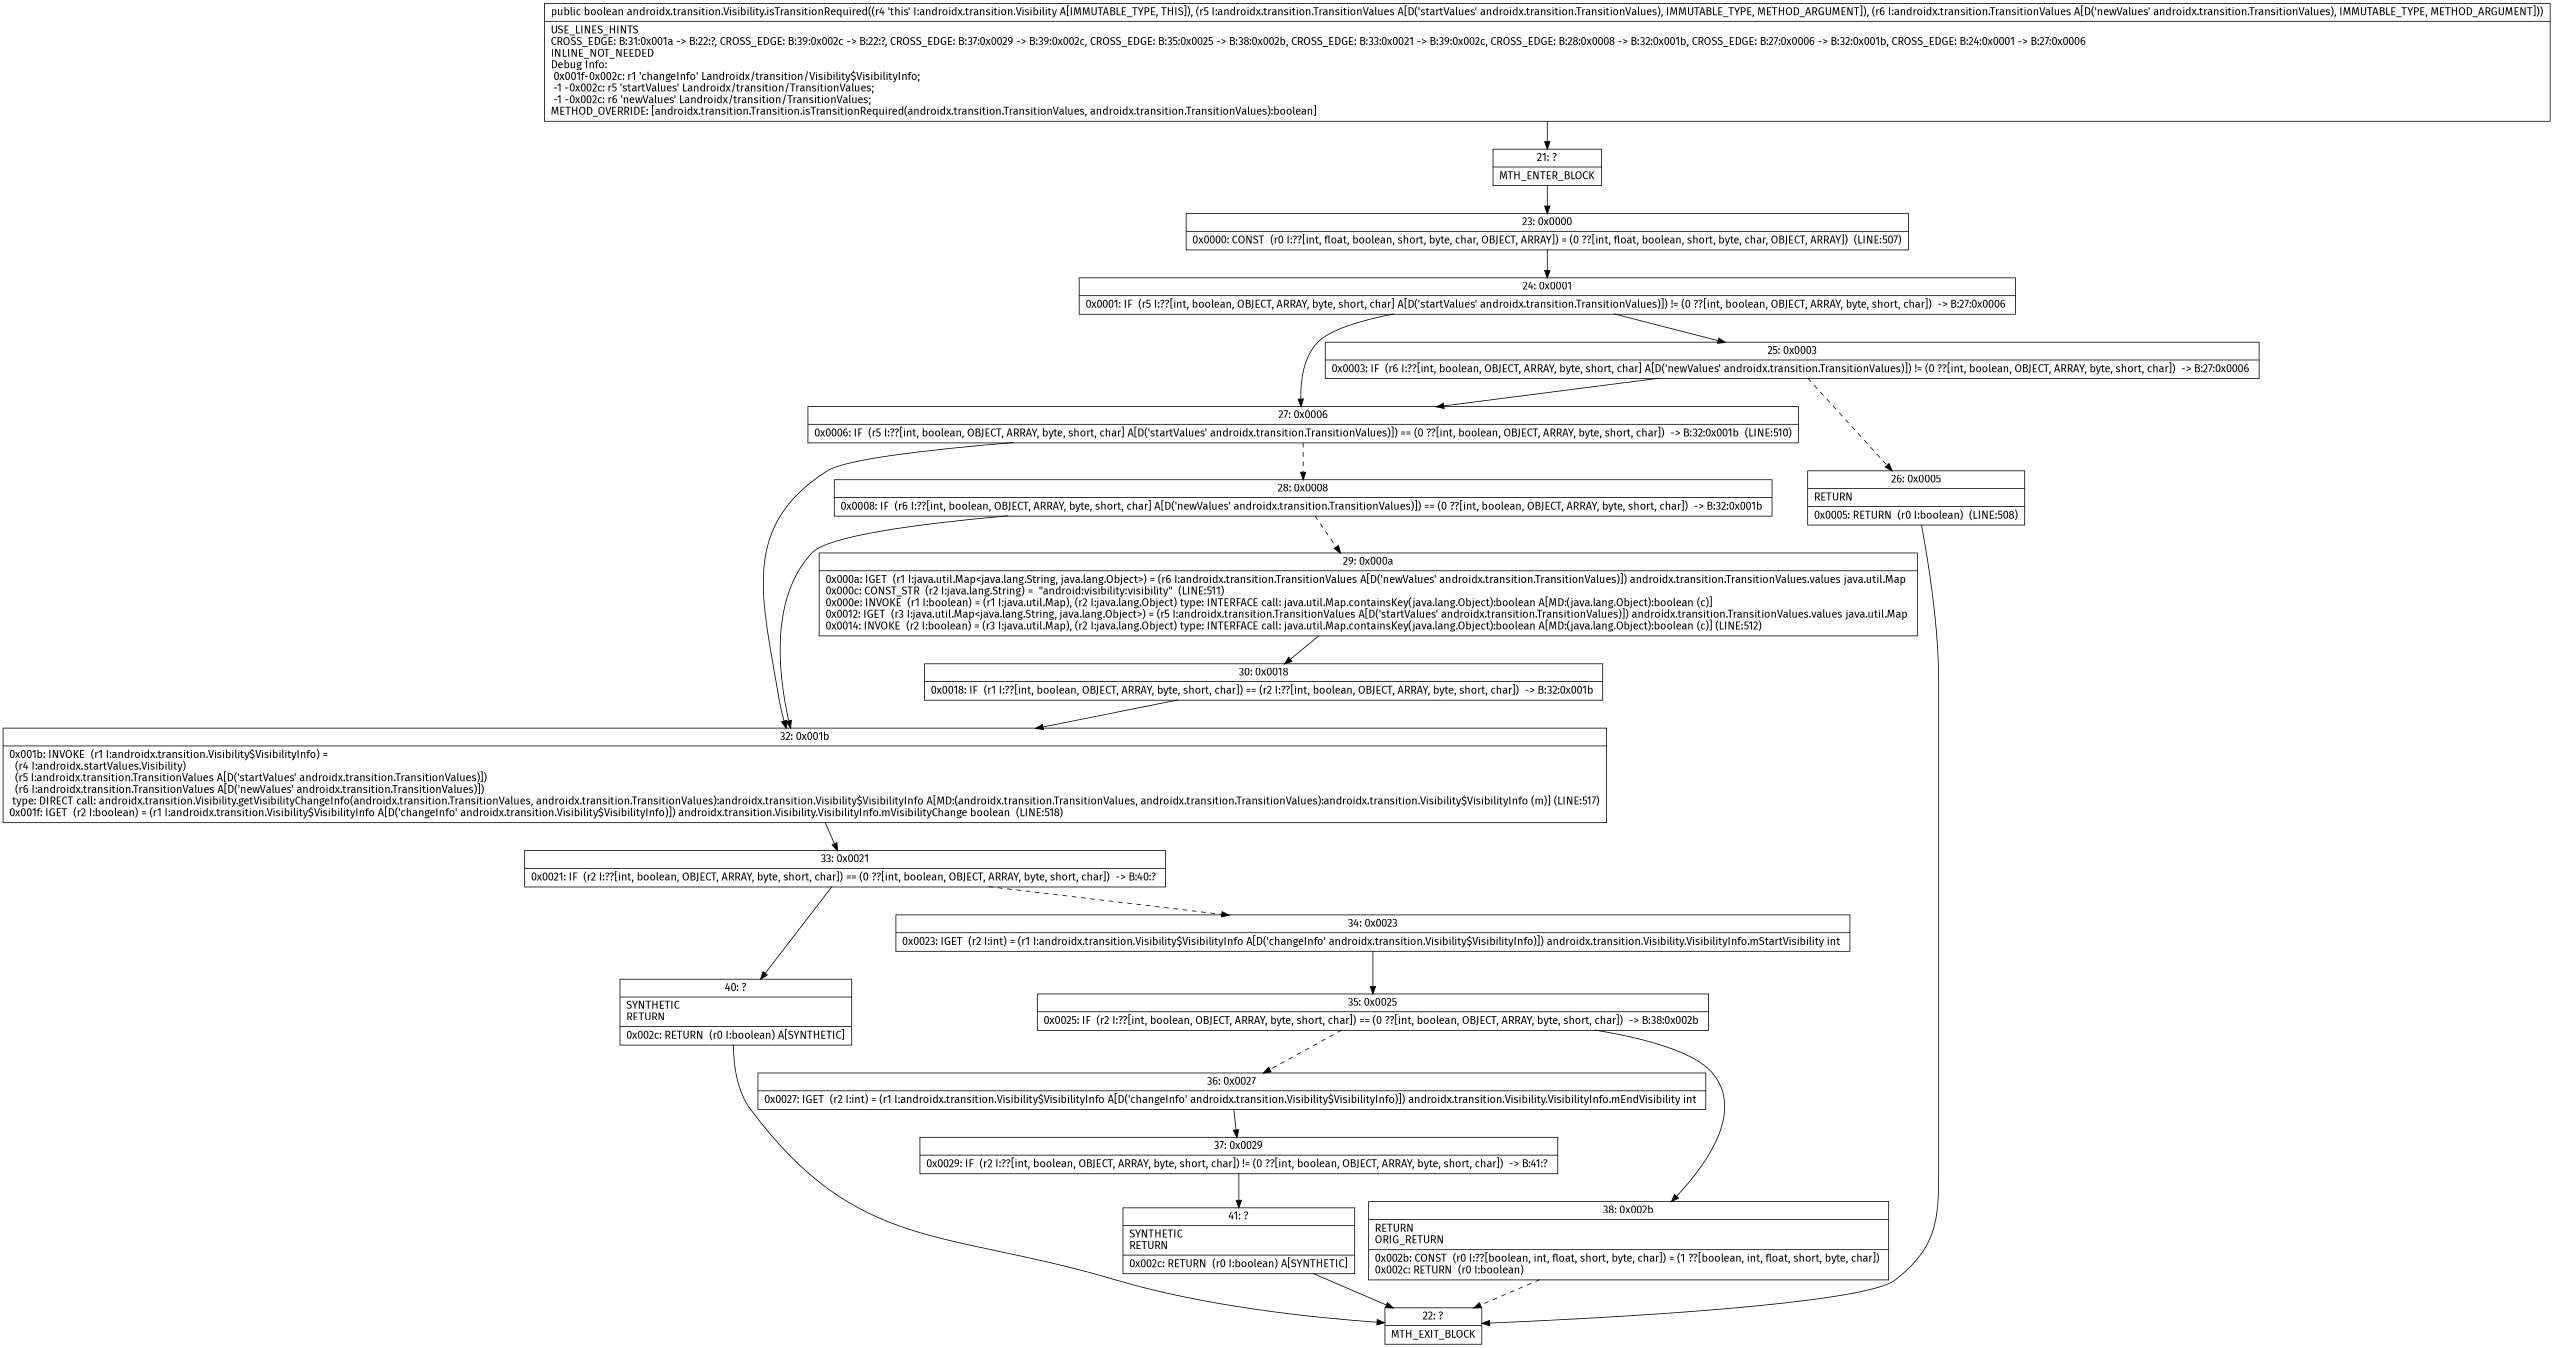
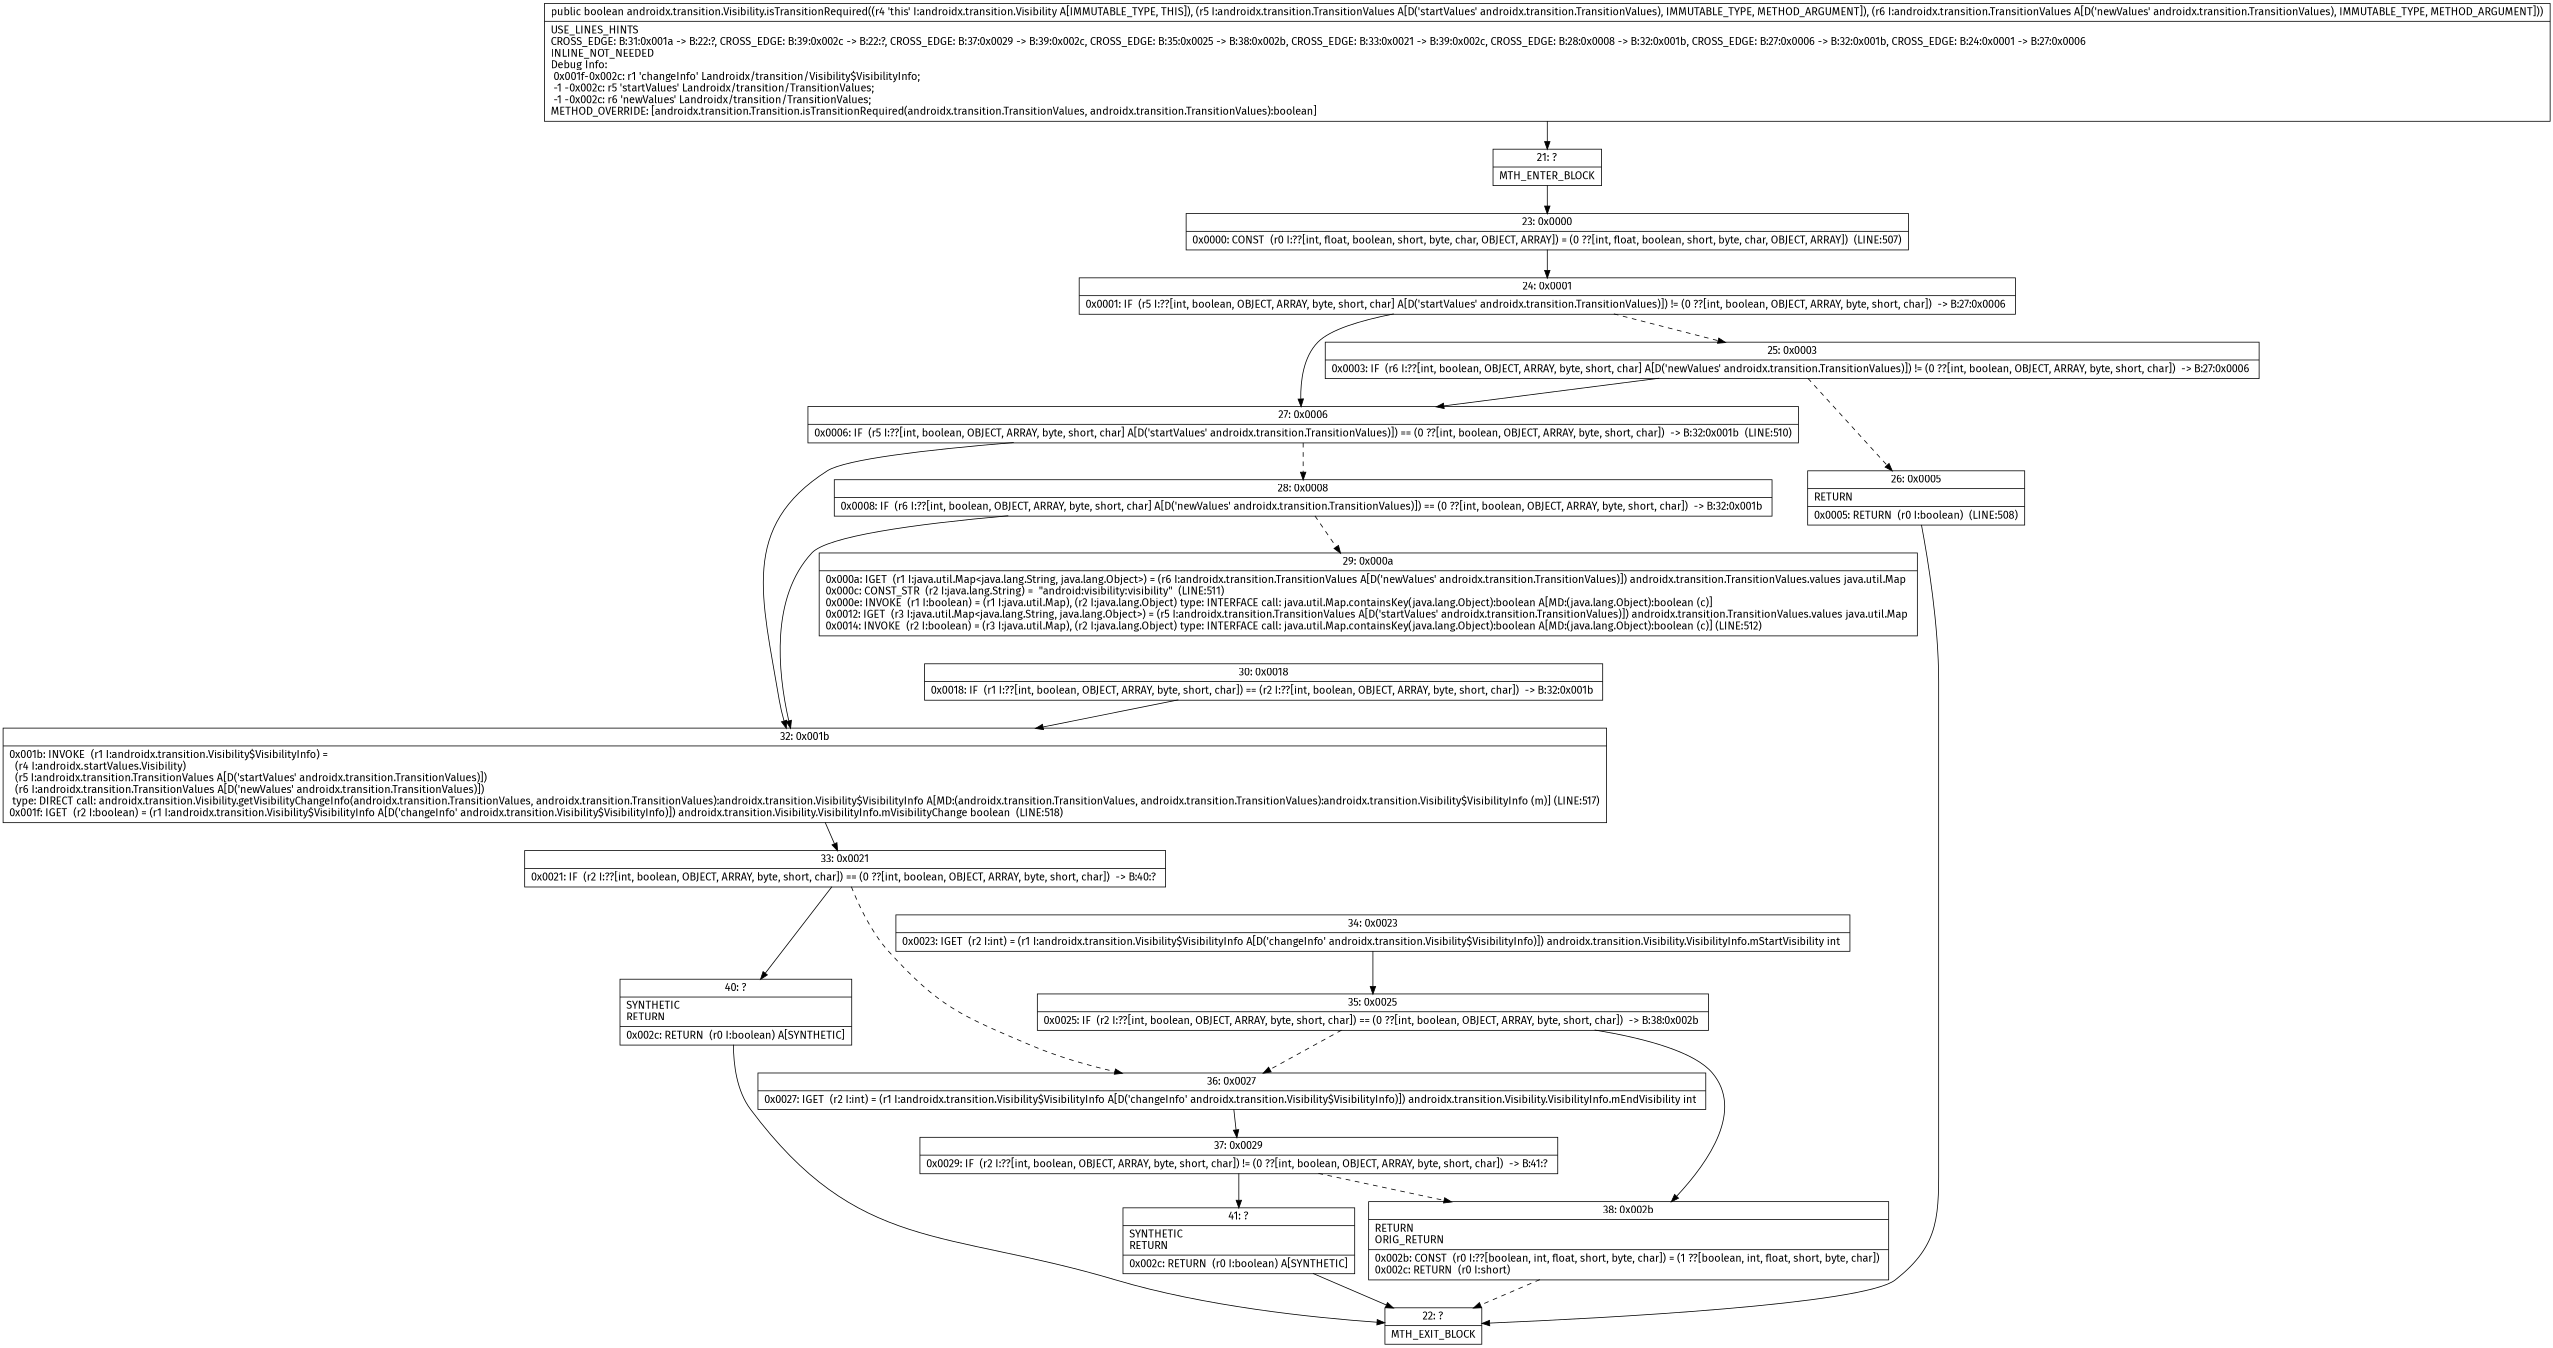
  digraph {
    fontname="Fira Sans"
    node [fontname="Fira Sans" shape=record]
    edge [fontname="Fira Sans"]
    n1 [label="{21\:\ ?|MTH_ENTER_BLOCK\l}"]
    n2 [label="{23\:\ 0x0000|0x0000: CONST  (r0 I:??[int, float, boolean, short, byte, char, OBJECT, ARRAY]) = (0 ??[int, float, boolean, short, byte, char, OBJECT, ARRAY])  (LINE:507)\l}"]
    n3 [label="{24\:\ 0x0001|0x0001: IF  (r5 I:??[int, boolean, OBJECT, ARRAY, byte, short, char] A[D('startValues' androidx.transition.TransitionValues)]) != (0 ??[int, boolean, OBJECT, ARRAY, byte, short, char])  \-\> B:27:0x0006 \l}"]
    n4 [label="{25\:\ 0x0003|0x0003: IF  (r6 I:??[int, boolean, OBJECT, ARRAY, byte, short, char] A[D('newValues' androidx.transition.TransitionValues)]) != (0 ??[int, boolean, OBJECT, ARRAY, byte, short, char])  \-\> B:27:0x0006 \l}"]
    n5 [label="{27\:\ 0x0006|0x0006: IF  (r5 I:??[int, boolean, OBJECT, ARRAY, byte, short, char] A[D('startValues' androidx.transition.TransitionValues)]) == (0 ??[int, boolean, OBJECT, ARRAY, byte, short, char])  \-\> B:32:0x001b  (LINE:510)\l}"]
    n6 [label="{26\:\ 0x0005|RETURN\l|0x0005: RETURN  (r0 I:boolean)  (LINE:508)\l}"]
    n7 [label="{28\:\ 0x0008|0x0008: IF  (r6 I:??[int, boolean, OBJECT, ARRAY, byte, short, char] A[D('newValues' androidx.transition.TransitionValues)]) == (0 ??[int, boolean, OBJECT, ARRAY, byte, short, char])  \-\> B:32:0x001b \l}"]
    n8 [label="{32\:\ 0x001b|0x001b: INVOKE  (r1 I:androidx.transition.Visibility$VisibilityInfo) = \l  (r4 I:androidx.startValues.Visibility)\l  (r5 I:androidx.transition.TransitionValues A[D('startValues' androidx.transition.TransitionValues)])\l  (r6 I:androidx.transition.TransitionValues A[D('newValues' androidx.transition.TransitionValues)])\l type: DIRECT call: androidx.transition.Visibility.getVisibilityChangeInfo(androidx.transition.TransitionValues, androidx.transition.TransitionValues):androidx.transition.Visibility$VisibilityInfo A[MD:(androidx.transition.TransitionValues, androidx.transition.TransitionValues):androidx.transition.Visibility$VisibilityInfo (m)] (LINE:517)\l0x001f: IGET  (r2 I:boolean) = (r1 I:androidx.transition.Visibility$VisibilityInfo A[D('changeInfo' androidx.transition.Visibility$VisibilityInfo)]) androidx.transition.Visibility.VisibilityInfo.mVisibilityChange boolean  (LINE:518)\l}"]
    n9 [label="{22\:\ ?|MTH_EXIT_BLOCK\l}"]
    n10 [label="{29\:\ 0x000a|0x000a: IGET  (r1 I:java.util.Map\<java.lang.String, java.lang.Object\>) = (r6 I:androidx.transition.TransitionValues A[D('newValues' androidx.transition.TransitionValues)]) androidx.transition.TransitionValues.values java.util.Map \l0x000c: CONST_STR  (r2 I:java.lang.String) =  \"android:visibility:visibility\"  (LINE:511)\l0x000e: INVOKE  (r1 I:boolean) = (r1 I:java.util.Map), (r2 I:java.lang.Object) type: INTERFACE call: java.util.Map.containsKey(java.lang.Object):boolean A[MD:(java.lang.Object):boolean (c)]\l0x0012: IGET  (r3 I:java.util.Map\<java.lang.String, java.lang.Object\>) = (r5 I:androidx.transition.TransitionValues A[D('startValues' androidx.transition.TransitionValues)]) androidx.transition.TransitionValues.values java.util.Map \l0x0014: INVOKE  (r2 I:boolean) = (r3 I:java.util.Map), (r2 I:java.lang.Object) type: INTERFACE call: java.util.Map.containsKey(java.lang.Object):boolean A[MD:(java.lang.Object):boolean (c)] (LINE:512)\l}"]
    n11 [label="{33\:\ 0x0021|0x0021: IF  (r2 I:??[int, boolean, OBJECT, ARRAY, byte, short, char]) == (0 ??[int, boolean, OBJECT, ARRAY, byte, short, char])  \-\> B:40:? \l}"]
    n12 [label="{30\:\ 0x0018|0x0018: IF  (r1 I:??[int, boolean, OBJECT, ARRAY, byte, short, char]) == (r2 I:??[int, boolean, OBJECT, ARRAY, byte, short, char])  \-\> B:32:0x001b \l}"]
    n13 [label="{34\:\ 0x0023|0x0023: IGET  (r2 I:int) = (r1 I:androidx.transition.Visibility$VisibilityInfo A[D('changeInfo' androidx.transition.Visibility$VisibilityInfo)]) androidx.transition.Visibility.VisibilityInfo.mStartVisibility int \l}"]
    n14 [label="{40\:\ ?|SYNTHETIC\lRETURN\l|0x002c: RETURN  (r0 I:boolean) A[SYNTHETIC]\l}"]
    n15 [label="{35\:\ 0x0025|0x0025: IF  (r2 I:??[int, boolean, OBJECT, ARRAY, byte, short, char]) == (0 ??[int, boolean, OBJECT, ARRAY, byte, short, char])  \-\> B:38:0x002b \l}"]
    n16 [label="{36\:\ 0x0027|0x0027: IGET  (r2 I:int) = (r1 I:androidx.transition.Visibility$VisibilityInfo A[D('changeInfo' androidx.transition.Visibility$VisibilityInfo)]) androidx.transition.Visibility.VisibilityInfo.mEndVisibility int \l}"]
-   n17 [label="{38\:\ 0x002b|RETURN\lORIG_RETURN\l|0x002b: CONST  (r0 I:??[boolean, int, float, short, byte, char]) = (1 ??[boolean, int, float, short, byte, char]) \l0x002c: RETURN  (r0 I:boolean) \l}"]
+   n17 [label="{38\:\ 0x002b|RETURN\lORIG_RETURN\l|0x002b: CONST  (r0 I:??[boolean, int, float, short, byte, char]) = (1 ??[boolean, int, float, short, byte, char]) \l0x002c: RETURN  (r0 I:short) \l}"]
    n18 [label="{37\:\ 0x0029|0x0029: IF  (r2 I:??[int, boolean, OBJECT, ARRAY, byte, short, char]) != (0 ??[int, boolean, OBJECT, ARRAY, byte, short, char])  \-\> B:41:? \l}"]
    n19 [label="{41\:\ ?|SYNTHETIC\lRETURN\l|0x002c: RETURN  (r0 I:boolean) A[SYNTHETIC]\l}"]
    n20 [label="{public boolean androidx.transition.Visibility.isTransitionRequired((r4 'this' I:androidx.transition.Visibility A[IMMUTABLE_TYPE, THIS]), (r5 I:androidx.transition.TransitionValues A[D('startValues' androidx.transition.TransitionValues), IMMUTABLE_TYPE, METHOD_ARGUMENT]), (r6 I:androidx.transition.TransitionValues A[D('newValues' androidx.transition.TransitionValues), IMMUTABLE_TYPE, METHOD_ARGUMENT]))  | USE_LINES_HINTS\lCROSS_EDGE: B:31:0x001a \-\> B:22:?, CROSS_EDGE: B:39:0x002c \-\> B:22:?, CROSS_EDGE: B:37:0x0029 \-\> B:39:0x002c, CROSS_EDGE: B:35:0x0025 \-\> B:38:0x002b, CROSS_EDGE: B:33:0x0021 \-\> B:39:0x002c, CROSS_EDGE: B:28:0x0008 \-\> B:32:0x001b, CROSS_EDGE: B:27:0x0006 \-\> B:32:0x001b, CROSS_EDGE: B:24:0x0001 \-\> B:27:0x0006\lINLINE_NOT_NEEDED\lDebug Info:\l  0x001f\-0x002c: r1 'changeInfo' Landroidx\/transition\/Visibility$VisibilityInfo;\l  \-1 \-0x002c: r5 'startValues' Landroidx\/transition\/TransitionValues;\l  \-1 \-0x002c: r6 'newValues' Landroidx\/transition\/TransitionValues;\lMETHOD_OVERRIDE: [androidx.transition.Transition.isTransitionRequired(androidx.transition.TransitionValues, androidx.transition.TransitionValues):boolean]\l}"]
    n1 -> n2
    n2 -> n3
-   n3 -> n4 [style=solid]
+   n3 -> n4 [style=dashed]
    n3 -> n5
    n4 -> n5
    n4 -> n6 [style=dashed]
    n5 -> n7 [style=dashed]
    n5 -> n8
    n6 -> n9
    n7 -> n8
    n7 -> n10 [style=dashed]
    n8 -> n11
-   n10 -> n12
-   n11 -> n13 [style=dashed]
+   n11 -> n16 [style=dashed]
    n11 -> n14
    n12 -> n8
    n13 -> n15
    n14 -> n9
    n15 -> n16 [style=dashed]
    n15 -> n17
    n16 -> n18
    n17 -> n9 [style=dashed]
+   n18 -> n17 [style=dashed]
    n18 -> n19
    n19 -> n9
    n20 -> n1
  }
